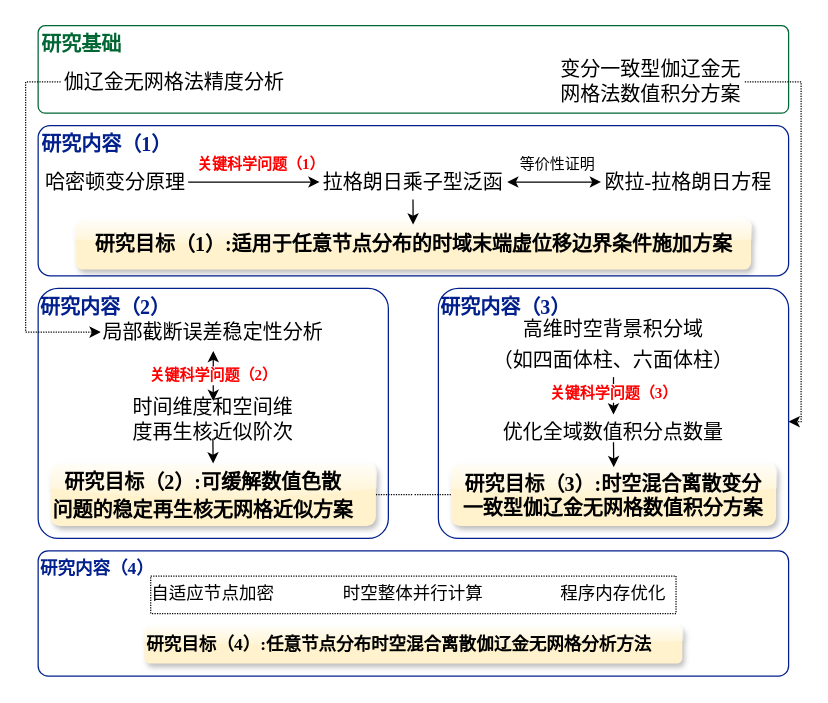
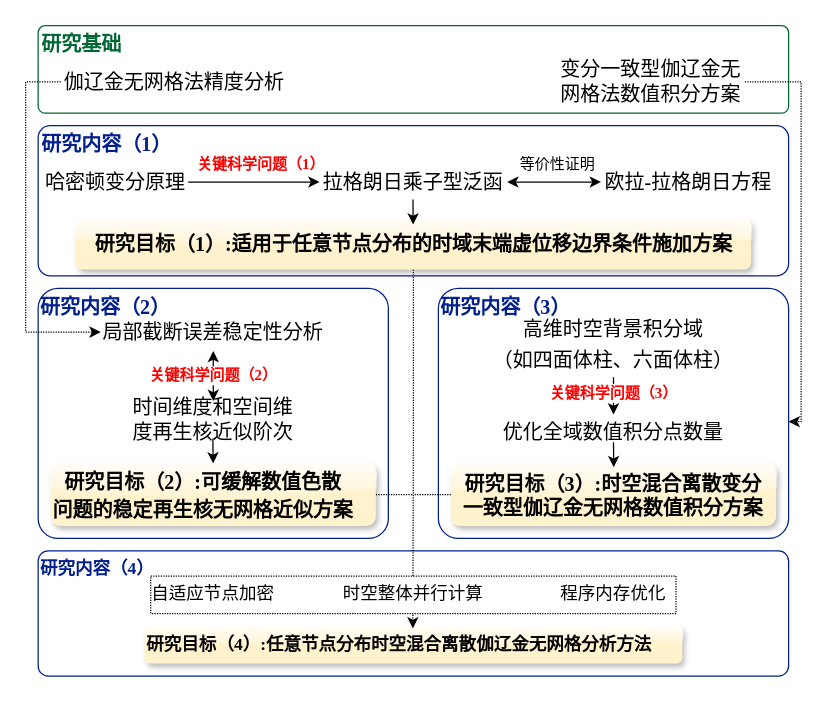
  <mxCell id="0" />
  <mxCell id="1" parent="0" />
  <mxCell id="2" value="" style="rounded=1;whiteSpace=wrap;html=1;arcSize=8;strokeColor=#011F8D;fillColor=none;" vertex="1" parent="1"><mxGeometry x="30" y="440" width="600" height="100" as="geometry" /></mxCell>
  <mxCell id="3" value="&lt;font face=&quot;楷体_GB2312&quot; style=&quot;line-height: 150%;&quot;&gt;研究目标（4）:&lt;/font&gt;&lt;span style=&quot;background-color: transparent;&quot;&gt;任意节点分布时空混合离散伽辽金无网格分析方法&lt;/span&gt;" style="text;html=1;align=left;verticalAlign=middle;resizable=0;points=[];autosize=1;strokeColor=none;fillColor=#fff2cc;fontFamily=楷体_GB2312;fontStyle=1;rounded=1;glass=1;shadow=1;fontColor=#000000;fontSize=14;" parent="1" vertex="1"><mxGeometry x="115" y="500" width="430" height="30" as="geometry" /></mxCell>
+ <mxCell id="4" style="edgeStyle=orthogonalEdgeStyle;rounded=0;orthogonalLoop=1;jettySize=auto;html=1;dashed=1;dashPattern=1 1;entryX=0.499;entryY=0.063;entryDx=0;entryDy=0;entryPerimeter=0;" edge="1" parent="1" source="9" target="3"><mxGeometry relative="1" as="geometry"><mxPoint x="330" y="544" as="targetPoint" /></mxGeometry></mxCell>
  <mxCell id="5" value="" style="rounded=0;whiteSpace=wrap;html=1;fontColor=none;noLabel=1;fillColor=default;dashed=1;dashPattern=1 1;" vertex="1" parent="1"><mxGeometry x="120" y="460" width="420" height="30" as="geometry" /></mxCell>
  <mxCell id="6" value="" style="rounded=1;whiteSpace=wrap;html=1;arcSize=8;strokeColor=#011F8D;fillColor=none;" vertex="1" parent="1"><mxGeometry x="30" y="100" width="600" height="120" as="geometry" /></mxCell>
  <mxCell id="7" value="" style="rounded=1;whiteSpace=wrap;html=1;arcSize=8;strokeColor=#011F8D;fillColor=none;" vertex="1" parent="1"><mxGeometry x="350" y="230" width="280" height="200" as="geometry" /></mxCell>
  <mxCell id="8" value="" style="rounded=1;whiteSpace=wrap;html=1;arcSize=8;strokeColor=#011F8D;fillColor=none;" vertex="1" parent="1"><mxGeometry x="30" y="230" width="280" height="200" as="geometry" /></mxCell>
  <mxCell id="9" value="&lt;font face=&quot;楷体_GB2312&quot; style=&quot;line-height: 150%;&quot;&gt;研究目标（1）:&lt;/font&gt;&lt;span style=&quot;background-color: transparent; color: light-dark(rgb(0, 0, 0), rgb(255, 255, 255));&quot;&gt;适用于任意节点分布的时域末端虚位移边界条件施加方案&lt;/span&gt;" style="text;html=1;align=center;verticalAlign=middle;resizable=0;points=[];autosize=1;strokeColor=none;fillColor=#fff2cc;fontFamily=楷体_GB2312;fontStyle=1;dashed=1;rounded=1;glass=1;shadow=1;fontSize=16;" parent="1" vertex="1"><mxGeometry x="60" y="175" width="540" height="40" as="geometry" /></mxCell>
  <mxCell id="10" value="研究内容（2）" style="text;html=1;align=left;verticalAlign=middle;resizable=0;points=[];autosize=1;strokeColor=none;fillColor=none;fontFamily=楷体_GB2312;fontStyle=1;fontColor=#011F8D;spacing=2;horizontal=1;spacingTop=0;fontSize=16;" parent="1" vertex="1"><mxGeometry x="30" y="230" width="130" height="30" as="geometry" /></mxCell>
  <mxCell id="11" value="研究内容（3）" style="text;html=1;align=left;verticalAlign=middle;resizable=0;points=[];autosize=1;strokeColor=none;fillColor=none;fontFamily=楷体_GB2312;fontStyle=1;fontColor=#011F8D;fontSize=16;" parent="1" vertex="1"><mxGeometry x="350" y="230" width="130" height="30" as="geometry" /></mxCell>
  <mxCell id="12" value="拉格朗日乘子型泛函" style="text;html=1;align=center;verticalAlign=middle;whiteSpace=wrap;rounded=0;fontFamily=楷体_GB2312;fontSize=16;" parent="1" vertex="1"><mxGeometry x="255" y="130" width="150" height="30" as="geometry" /></mxCell>
  <mxCell id="13" value="欧拉-拉格朗日方程" style="text;html=1;align=center;verticalAlign=middle;whiteSpace=wrap;rounded=0;fontFamily=楷体_GB2312;fontSize=16;" parent="1" vertex="1"><mxGeometry x="480" y="130" width="140" height="30" as="geometry" /></mxCell>
  <mxCell id="14" value="哈密顿变分原理" style="text;html=1;align=center;verticalAlign=middle;whiteSpace=wrap;rounded=0;fontFamily=楷体_GB2312;fontSize=16;" parent="1" vertex="1"><mxGeometry x="34" y="130" width="116" height="30" as="geometry" /></mxCell>
  <mxCell id="15" value="&lt;span&gt;&lt;font style=&quot;color: rgb(255, 0, 0);&quot;&gt;关键科学问题（2）&lt;/font&gt;&lt;/span&gt;" style="edgeStyle=orthogonalEdgeStyle;rounded=0;orthogonalLoop=1;jettySize=auto;html=1;exitX=0.5;exitY=1;exitDx=0;exitDy=0;entryX=0.5;entryY=0;entryDx=0;entryDy=0;startArrow=classic;startFill=1;fontFamily=楷体_GB2312;fontSize=12;fontStyle=1" edge="1" parent="1" source="16" target="17"><mxGeometry relative="1" as="geometry"><mxPoint as="offset" /></mxGeometry></mxCell>
  <mxCell id="16" value="局部截断误差稳定性分析" style="text;html=1;align=center;verticalAlign=middle;whiteSpace=wrap;rounded=0;fontFamily=楷体_GB2312;fontSize=16;" parent="1" vertex="1"><mxGeometry x="80" y="250" width="180" height="30" as="geometry" /></mxCell>
  <mxCell id="17" value="时间维度和空间维度再生核近似阶次" style="text;html=1;align=center;verticalAlign=middle;whiteSpace=wrap;rounded=0;fontFamily=楷体_GB2312;fontSize=16;" parent="1" vertex="1"><mxGeometry x="100" y="320" width="140" height="30" as="geometry" /></mxCell>
  <mxCell id="18" value="&lt;div style=&quot;line-height: 150%;&quot;&gt;高维时空背景积分域&lt;div&gt;（如四面体柱、六面体柱）&lt;/div&gt;&lt;/div&gt;" style="text;html=1;align=center;verticalAlign=middle;whiteSpace=wrap;rounded=0;fontFamily=楷体_GB2312;fontSize=16;" parent="1" vertex="1"><mxGeometry x="390" y="260" width="200" height="30" as="geometry" /></mxCell>
  <mxCell id="19" value="优化全域数值积分点数量" style="text;html=1;align=center;verticalAlign=middle;whiteSpace=wrap;rounded=0;fontFamily=楷体_GB2312;fontSize=16;" parent="1" vertex="1"><mxGeometry x="400" y="330" width="180" height="30" as="geometry" /></mxCell>
  <mxCell id="20" value="程序内存优化" style="text;html=1;align=center;verticalAlign=middle;whiteSpace=wrap;rounded=0;fontFamily=楷体_GB2312;fontSize=14;" parent="1" vertex="1"><mxGeometry x="445" y="460" width="90" height="30" as="geometry" /></mxCell>
  <mxCell id="21" value="自适应节点加密" style="text;html=1;align=center;verticalAlign=middle;whiteSpace=wrap;rounded=0;fontFamily=楷体_GB2312;fontSize=14;" parent="1" vertex="1"><mxGeometry x="120" y="460" width="100" height="30" as="geometry" /></mxCell>
  <mxCell id="22" value="时空整体并行计算" style="text;html=1;align=center;verticalAlign=middle;whiteSpace=wrap;rounded=0;fontFamily=楷体_GB2312;fontSize=14;" parent="1" vertex="1"><mxGeometry x="270" y="460" width="120" height="30" as="geometry" /></mxCell>
  <mxCell id="23" value="&lt;font style=&quot;color: rgb(255, 0, 0);&quot;&gt;&lt;span&gt;关键科学问题（1）&lt;/span&gt;&lt;/font&gt;" style="html=1;verticalAlign=bottom;endArrow=classic;curved=0;rounded=0;fontFamily=楷体_GB2312;endFill=1;fontSize=12;exitX=1;exitY=0.5;exitDx=0;exitDy=0;entryX=0;entryY=0.5;entryDx=0;entryDy=0;fontStyle=1" parent="1" edge="1" target="12" source="14"><mxGeometry x="0.111" y="5" width="80" relative="1" as="geometry"><mxPoint x="180" y="144.71" as="sourcePoint" /><mxPoint x="270" y="144.71" as="targetPoint" /><mxPoint as="offset" /></mxGeometry></mxCell>
  <mxCell id="24" value="" style="endArrow=classic;startArrow=classic;html=1;rounded=0;entryX=0;entryY=0.5;entryDx=0;entryDy=0;exitX=1;exitY=0.5;exitDx=0;exitDy=0;" parent="1" edge="1" target="13" source="12"><mxGeometry width="50" height="50" relative="1" as="geometry"><mxPoint x="380" y="144.71" as="sourcePoint" /><mxPoint x="470" y="145" as="targetPoint" /></mxGeometry></mxCell>
  <mxCell id="25" value="等价性证明" style="edgeLabel;html=1;align=center;verticalAlign=middle;resizable=0;points=[];fontFamily=楷体_GB2312;fontSize=12;" vertex="1" connectable="0" parent="24"><mxGeometry x="0.69" y="2" relative="1" as="geometry"><mxPoint x="-24" y="-13" as="offset" /></mxGeometry></mxCell>
  <mxCell id="26" value="" style="rounded=1;whiteSpace=wrap;html=1;arcSize=8;fillColor=none;strokeColor=#006633;" vertex="1" parent="1"><mxGeometry x="30" y="20" width="600" height="70" as="geometry" /></mxCell>
  <mxCell id="27" value="伽辽金无网格法精度分析" style="text;html=1;align=center;verticalAlign=middle;whiteSpace=wrap;rounded=0;fontFamily=楷体_GB2312;fontSize=16;" parent="1" vertex="1"><mxGeometry x="48" y="50" width="182" height="30" as="geometry" /></mxCell>
  <mxCell id="28" value="变分一致型伽辽金无网格法数值积分方案" style="text;html=1;align=center;verticalAlign=middle;whiteSpace=wrap;rounded=0;fontFamily=楷体_GB2312;fontSize=16;" parent="1" vertex="1"><mxGeometry x="445" y="50" width="150" height="30" as="geometry" /></mxCell>
  <mxCell id="29" value="研究基础" style="text;html=1;align=center;verticalAlign=middle;whiteSpace=wrap;rounded=0;fontFamily=楷体_GB2312;fontColor=#006633;fontStyle=1;fontSize=16;" vertex="1" parent="1"><mxGeometry x="30" y="20" width="70" height="30" as="geometry" /></mxCell>
  <mxCell id="30" style="edgeStyle=orthogonalEdgeStyle;rounded=0;orthogonalLoop=1;jettySize=auto;html=1;exitX=0;exitY=0.5;exitDx=0;exitDy=0;dashed=1;dashPattern=1 1;entryX=0;entryY=0.5;entryDx=0;entryDy=0;" edge="1" parent="1" source="27" target="16"><mxGeometry relative="1" as="geometry"><mxPoint x="100" y="320" as="targetPoint" /><Array as="points"><mxPoint x="20" y="65" /><mxPoint x="20" y="265" /></Array></mxGeometry></mxCell>
  <mxCell id="31" style="edgeStyle=orthogonalEdgeStyle;rounded=0;orthogonalLoop=1;jettySize=auto;html=1;exitX=1;exitY=0.5;exitDx=0;exitDy=0;entryX=1;entryY=0.533;entryDx=0;entryDy=0;entryPerimeter=0;dashed=1;dashPattern=1 1;" edge="1" parent="1" source="28" target="7"><mxGeometry relative="1" as="geometry"><Array as="points"><mxPoint x="640" y="65" /><mxPoint x="640" y="337" /><mxPoint x="630" y="337" /></Array></mxGeometry></mxCell>
  <mxCell id="32" value="&lt;font style=&quot;color: rgb(255, 0, 0);&quot; face=&quot;楷体_GB2312&quot;&gt;&lt;b&gt;关键科学问题（3）&lt;/b&gt;&lt;/font&gt;" style="edgeStyle=orthogonalEdgeStyle;rounded=0;orthogonalLoop=1;jettySize=auto;html=1;exitX=0.5;exitY=1;exitDx=0;exitDy=0;entryX=0.5;entryY=0.733;entryDx=0;entryDy=0;entryPerimeter=0;fontSize=12;" edge="1" parent="1"><mxGeometry x="-0.132" relative="1" as="geometry"><mxPoint x="490" y="301" as="sourcePoint" /><mxPoint x="490" y="330.95" as="targetPoint" /><mxPoint as="offset" /></mxGeometry></mxCell>
  <mxCell id="33" value="研究内容（1）" style="text;html=1;align=center;verticalAlign=middle;whiteSpace=wrap;rounded=0;fontFamily=楷体_GB2312;fontColor=#011F8D;fontStyle=1;fontSize=16;" vertex="1" parent="1"><mxGeometry x="30" y="100" width="110" height="30" as="geometry" /></mxCell>
  <mxCell id="34" value="" style="endArrow=classic;html=1;rounded=0;entryX=0.179;entryY=0.467;entryDx=0;entryDy=0;entryPerimeter=0;" edge="1" parent="1"><mxGeometry width="50" height="50" relative="1" as="geometry"><mxPoint x="329.7" y="158.95" as="sourcePoint" /><mxPoint x="329.82" y="179" as="targetPoint" /></mxGeometry></mxCell>
  <mxCell id="35" style="edgeStyle=orthogonalEdgeStyle;rounded=0;orthogonalLoop=1;jettySize=auto;html=1;dashed=1;dashPattern=1 1;endArrow=none;startFill=0;" edge="1" parent="1" source="36"><mxGeometry relative="1" as="geometry"><mxPoint x="330" y="395" as="targetPoint" /></mxGeometry></mxCell>
  <mxCell id="36" value="&lt;div style=&quot;text-align: center;&quot;&gt;&lt;font style=&quot;background-color: transparent; color: light-dark(rgb(0, 0, 0), rgb(255, 255, 255)); line-height: 150%;&quot; face=&quot;楷体_GB2312&quot;&gt;研究目标（2）:&lt;/font&gt;&lt;font style=&quot;background-color: transparent; color: light-dark(rgb(0, 0, 0), rgb(255, 255, 255));&quot; face=&quot;楷体_GB2312&quot;&gt;可缓解数值色散&lt;/font&gt;&lt;/div&gt;&lt;div style=&quot;text-align: center;&quot;&gt;&lt;font style=&quot;background-color: transparent; color: light-dark(rgb(0, 0, 0), rgb(255, 255, 255));&quot; face=&quot;楷体_GB2312&quot;&gt;问&lt;/font&gt;&lt;font style=&quot;background-color: transparent; color: light-dark(rgb(0, 0, 0), rgb(255, 255, 255));&quot; face=&quot;楷体_GB2312&quot;&gt;题&lt;/font&gt;&lt;font style=&quot;background-color: transparent; color: light-dark(rgb(0, 0, 0), rgb(255, 255, 255));&quot; face=&quot;楷体_GB2312&quot;&gt;的稳定再生核无网格近似&lt;/font&gt;&lt;span style=&quot;background-color: transparent; color: light-dark(rgb(0, 0, 0), rgb(255, 255, 255));&quot;&gt;方案&lt;/span&gt;&lt;/div&gt;" style="text;html=1;align=left;verticalAlign=middle;resizable=0;points=[];autosize=1;strokeColor=none;fillColor=#fff2cc;fontFamily=楷体_GB2312;fontStyle=1;spacing=2;horizontal=1;spacingTop=0;rounded=1;glass=1;shadow=1;fontSize=16;" vertex="1" parent="1"><mxGeometry x="40" y="370" width="260" height="50" as="geometry" /></mxCell>
  <mxCell id="37" style="edgeStyle=orthogonalEdgeStyle;rounded=0;orthogonalLoop=1;jettySize=auto;html=1;endArrow=none;startFill=0;dashed=1;dashPattern=1 1;" edge="1" parent="1" source="38"><mxGeometry relative="1" as="geometry"><mxPoint x="330" y="395" as="targetPoint" /></mxGeometry></mxCell>
  <mxCell id="38" value="研究目标（3）:时空混合离散变分&#10;一致型伽辽金无网格数值积分方案" style="text;align=center;verticalAlign=middle;resizable=0;points=[];autosize=1;strokeColor=none;fillColor=#fff2cc;fontFamily=楷体_GB2312;fontStyle=1;rounded=1;glass=1;imageHeight=12;shadow=1;fontSize=16;" vertex="1" parent="1"><mxGeometry x="360" y="370" width="260" height="50" as="geometry" /></mxCell>
  <mxCell id="39" style="edgeStyle=orthogonalEdgeStyle;rounded=0;orthogonalLoop=1;jettySize=auto;html=1;exitX=0.5;exitY=1;exitDx=0;exitDy=0;entryX=0.451;entryY=0.25;entryDx=0;entryDy=0;entryPerimeter=0;" edge="1" parent="1"><mxGeometry relative="1" as="geometry"><mxPoint x="490" y="353" as="sourcePoint" /><mxPoint x="490.2" y="373" as="targetPoint" /></mxGeometry></mxCell>
  <mxCell id="40" style="edgeStyle=orthogonalEdgeStyle;rounded=0;orthogonalLoop=1;jettySize=auto;html=1;exitX=0.5;exitY=1;exitDx=0;exitDy=0;entryX=0.451;entryY=0.25;entryDx=0;entryDy=0;entryPerimeter=0;" edge="1" parent="1"><mxGeometry relative="1" as="geometry"><mxPoint x="169.7" y="350" as="sourcePoint" /><mxPoint x="169.9" y="370" as="targetPoint" /></mxGeometry></mxCell>
  <mxCell id="41" value="研究内容（4）" style="text;html=1;align=left;verticalAlign=middle;resizable=0;points=[];autosize=1;strokeColor=none;fillColor=none;fontFamily=楷体_GB2312;fontStyle=1;fontColor=#011F8D;spacing=2;horizontal=1;spacingTop=0;fontSize=14;" vertex="1" parent="1"><mxGeometry x="30" y="440" width="110" height="30" as="geometry" /></mxCell>
